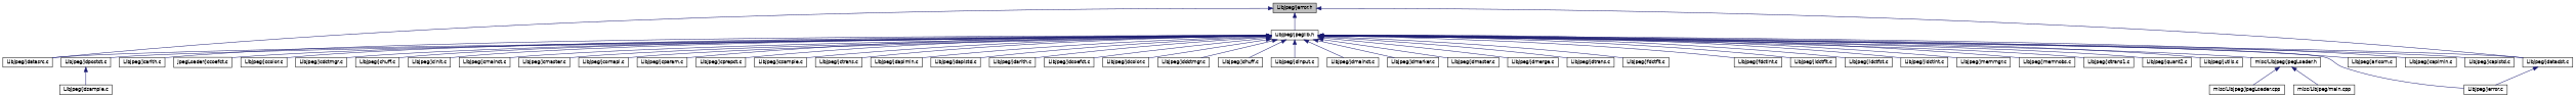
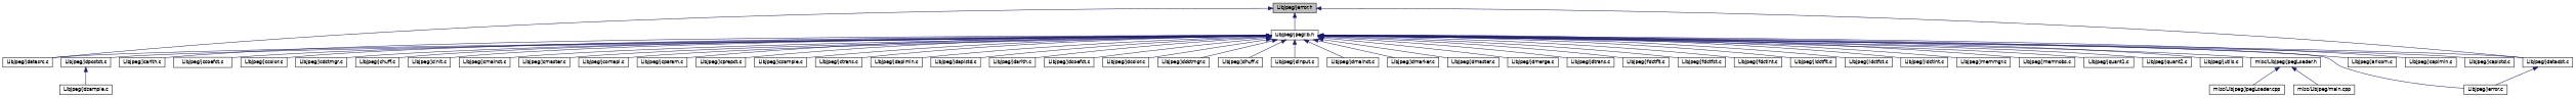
  digraph {
    node [color=black fontname=Helvetica fontsize=10 shape=record]
    edge [color=midnightblue dir=back fontname=Helvetica fontsize=10 labelfontname=Helvetica labelfontsize=10 style=solid]
    n1 [fillcolor=grey75 fontcolor=black height=0.2 label="LibJpeg/jerror.h" style=filled width=0.4]
    n2 [height=0.2 label="LibJpeg/jpeglib.h" width=0.4]
    n3 [height=0.2 label="LibJpeg/jdatadst.c" width=0.4]
    n4 [height=0.2 label="LibJpeg/jdatasrc.c" width=0.4]
    n5 [height=0.2 label="LibJpeg/jerror.c" width=0.4]
    n6 [height=0.2 label="LibJpeg/jaricom.c" width=0.4]
    n7 [height=0.2 label="LibJpeg/jcapimin.c" width=0.4]
    n8 [height=0.2 label="LibJpeg/jcapistd.c" width=0.4]
    n9 [height=0.2 label="LibJpeg/jcarith.c" width=0.4]
-   n10 [height=0.2 label="JpegLoader/jccoefct.c" width=0.4]
+   n10 [height=0.2 label="LibJpeg/jccoefct.c" width=0.4]
    n11 [height=0.2 label="LibJpeg/jccolor.c" width=0.4]
    n12 [height=0.2 label="LibJpeg/jcdctmgr.c" width=0.4]
    n13 [height=0.2 label="LibJpeg/jchuff.c" width=0.4]
    n14 [height=0.2 label="LibJpeg/jcinit.c" width=0.4]
    n15 [height=0.2 label="LibJpeg/jcmainct.c" width=0.4]
    n16 [height=0.2 label="LibJpeg/jcmaster.c" width=0.4]
    n17 [height=0.2 label="LibJpeg/jcomapi.c" width=0.4]
    n18 [height=0.2 label="LibJpeg/jcparam.c" width=0.4]
    n19 [height=0.2 label="LibJpeg/jcprepct.c" width=0.4]
    n20 [height=0.2 label="LibJpeg/jcsample.c" width=0.4]
    n21 [height=0.2 label="LibJpeg/jctrans.c" width=0.4]
    n22 [height=0.2 label="LibJpeg/jdapimin.c" width=0.4]
    n23 [height=0.2 label="LibJpeg/jdapistd.c" width=0.4]
    n24 [height=0.2 label="LibJpeg/jdarith.c" width=0.4]
    n25 [height=0.2 label="LibJpeg/jdcoefct.c" width=0.4]
    n26 [height=0.2 label="LibJpeg/jdcolor.c" width=0.4]
    n27 [height=0.2 label="LibJpeg/jddctmgr.c" width=0.4]
    n28 [height=0.2 label="LibJpeg/jdhuff.c" width=0.4]
    n29 [height=0.2 label="LibJpeg/jdinput.c" width=0.4]
    n30 [height=0.2 label="LibJpeg/jdmainct.c" width=0.4]
    n31 [height=0.2 label="LibJpeg/jdmarker.c" width=0.4]
    n32 [height=0.2 label="LibJpeg/jdmaster.c" width=0.4]
    n33 [height=0.2 label="LibJpeg/jdmerge.c" width=0.4]
    n34 [height=0.2 label="LibJpeg/jdpostct.c" width=0.4]
    n35 [height=0.2 label="LibJpeg/jdtrans.c" width=0.4]
    n36 [height=0.2 label="LibJpeg/jfdctflt.c" width=0.4]
+   n37 [height=0.2 label="LibJpeg/jfdctfst.c" width=0.4]
    n38 [height=0.2 label="LibJpeg/jfdctint.c" width=0.4]
    n39 [height=0.2 label="LibJpeg/jidctflt.c" width=0.4]
    n40 [height=0.2 label="LibJpeg/jidctfst.c" width=0.4]
    n41 [height=0.2 label="LibJpeg/jidctint.c" width=0.4]
    n42 [height=0.2 label="LibJpeg/jmemmgr.c" width=0.4]
    n43 [height=0.2 label="LibJpeg/jmemnobs.c" width=0.4]
-   n44 [height=0.2 label="LibJpeg/jdtrans1.c" width=0.4]
+   n44 [height=0.2 label="LibJpeg/jquant1.c" width=0.4]
    n45 [height=0.2 label="LibJpeg/jquant2.c" width=0.4]
    n46 [height=0.2 label="LibJpeg/jutils.c" width=0.4]
    n47 [height=0.2 label="misc/Libjpeg/JpegLoader.h" width=0.4]
    n48 [height=0.2 label="LibJpeg/jdsample.c" width=0.4]
    n49 [height=0.2 label="misc/Libjpeg/JpegLoader.cpp" width=0.4]
    n50 [height=0.2 label="misc/Libjpeg/main.cpp" width=0.4]
    n1 -> n2
    n1 -> n3
    n1 -> n4
    n2 -> n3
    n2 -> n4
    n2 -> n5
    n2 -> n6
    n2 -> n7
    n2 -> n8
    n2 -> n9
    n2 -> n10
    n2 -> n11
    n2 -> n12
    n2 -> n13
    n2 -> n14
    n2 -> n15
    n2 -> n16
    n2 -> n17
    n2 -> n18
    n2 -> n19
    n2 -> n20
    n2 -> n21
    n2 -> n22
    n2 -> n23
    n2 -> n24
    n2 -> n25
    n2 -> n26
    n2 -> n27
    n2 -> n28
    n2 -> n29
    n2 -> n30
    n2 -> n31
    n2 -> n32
    n2 -> n33
    n2 -> n34
    n2 -> n35
    n2 -> n36
+   n2 -> n37
    n2 -> n38
    n2 -> n39
    n2 -> n40
    n2 -> n41
    n2 -> n42
    n2 -> n43
    n2 -> n44
    n2 -> n45
    n2 -> n46
    n2 -> n47
    n3 -> n5
    n34 -> n48
    n47 -> n49
    n47 -> n50
  }
